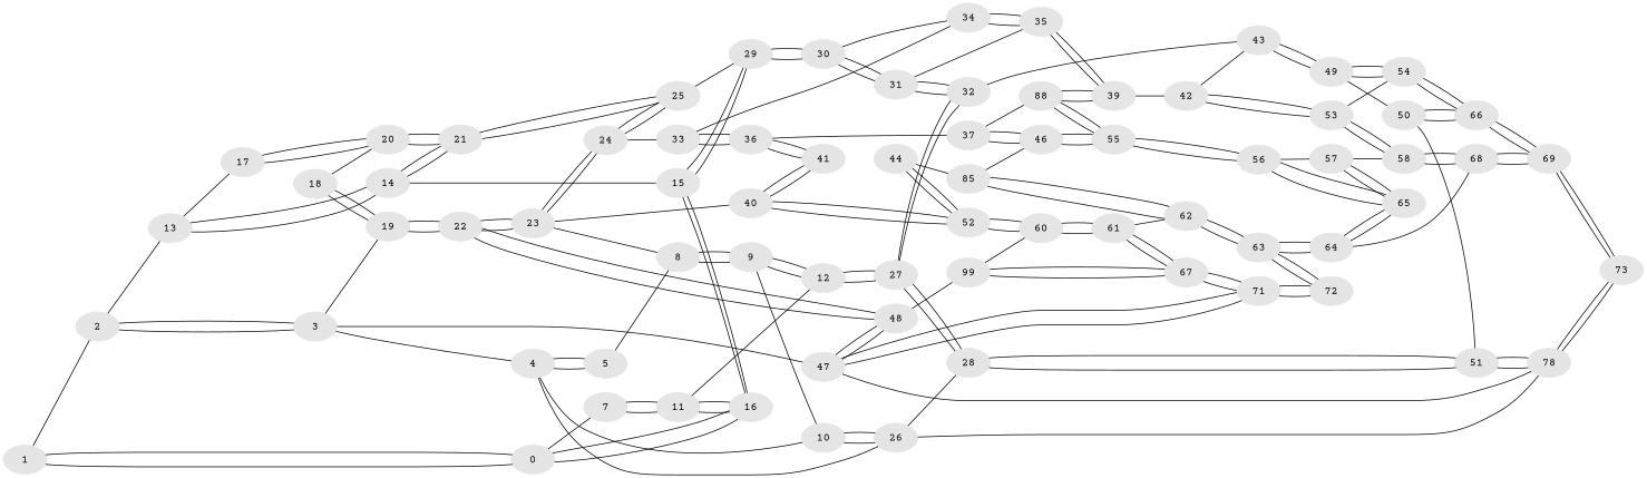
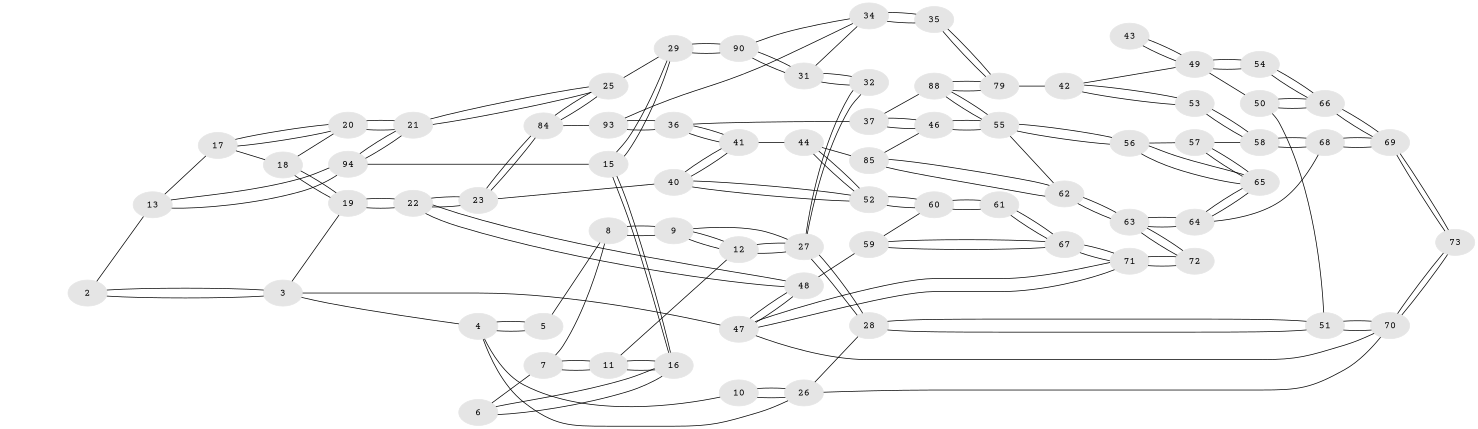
  graph {
    fontname="Courier Prime"
    rankdir=LR
    node [color=gray90 fontname="Courier Prime" style=filled]
    edge [fontname="Courier Prime"]
-   1
    2
-   6 [label=0]
+   6
    3
    13
    7
    16
    4
    19
    47
-   14
+   14 [label=94]
    17
    5
    10
    26
    22
    48
-   70 [label=78]
+   70
    71
    8
    28
    9
    11
    12
    27
    32
    15
    21
    18
    20
    29
    25
-   30
+   30 [label=90]
    23
-   24
+   24 [label=84]
    40
-   59 [label=99]
-   33
+   59
+   33 [label=93]
    41
    52
    34
    36
    51
    73
    43
    31
    35
-   39
+   39 [label=79]
    49
    37
    42
    n52 [label=88]
    46
    44
    55
    56
    53
    60
    n59 [label=85]
    54
    58
    50
    62
    63
    72
    67
    66
    69
    61
    68
    57
    65
    64
-   1 -- 2
-   1 -- 6
-   1 -- 6
    2 -- 3
    2 -- 3
    2 -- 13
    6 -- 7
    6 -- 16
    6 -- 16
    3 -- 4
    3 -- 19
    3 -- 47
    13 -- 14
    13 -- 14
    13 -- 17
-   23 -- 8
+   7 -- 8
    7 -- 11
    7 -- 11
    4 -- 5
    4 -- 5
    4 -- 10
    4 -- 26
    19 -- 22
    19 -- 22
    47 -- 48
    47 -- 48
    47 -- 70
    47 -- 71
    47 -- 71
    14 -- 15
    14 -- 21
    14 -- 21
+   17 -- 18
    17 -- 20
    17 -- 20
    5 -- 8
    10 -- 26
    10 -- 26
    26 -- 70
    26 -- 28
    22 -- 48
    22 -- 48
    22 -- 23
    22 -- 23
    48 -- 59
    70 -- 73
    70 -- 73
    71 -- 72
    71 -- 72
    8 -- 9
    8 -- 9
    28 -- 51
    28 -- 51
-   9 -- 10
+   9 -- 27
    9 -- 12
    9 -- 12
    11 -- 16
    11 -- 16
    11 -- 12
    12 -- 27
    12 -- 27
    27 -- 28
    27 -- 28
    27 -- 32
    27 -- 32
-   32 -- 43
    15 -- 16
    15 -- 16
    15 -- 29
    15 -- 29
    21 -- 25
    21 -- 25
    18 -- 19
    18 -- 19
    18 -- 20
    20 -- 21
    20 -- 21
    29 -- 30
    29 -- 30
    25 -- 29
    30 -- 34
    30 -- 31
    30 -- 31
    23 -- 24
    23 -- 24
    23 -- 40
    24 -- 25
    24 -- 25
    24 -- 33
    40 -- 41
    40 -- 41
    40 -- 52
    40 -- 52
    59 -- 60
    59 -- 67
    59 -- 67
    33 -- 34
    33 -- 36
    33 -- 36
+   41 -- 44
    52 -- 60
    52 -- 60
    34 -- 35
    34 -- 35
    36 -- 41
    36 -- 41
    36 -- 37
    51 -- 70
    51 -- 70
    43 -- 49
    43 -- 49
    31 -- 32
    31 -- 32
-   31 -- 35
+   31 -- 34
    35 -- 39
    35 -- 39
    39 -- 42
    49 -- 54
    49 -- 54
    49 -- 50
    37 -- n52
    37 -- 46
    37 -- 46
-   42 -- 43
+   42 -- 49
    42 -- 53
    42 -- 53
    n52 -- 39
    n52 -- 39
    n52 -- 55
    n52 -- 55
    46 -- 55
    46 -- 55
    44 -- 52
    44 -- 52
    44 -- n59
    55 -- 56
    55 -- 56
    56 -- 57
    56 -- 65
    56 -- 65
-   53 -- 54
    53 -- 58
    53 -- 58
    60 -- 61
    60 -- 61
    n59 -- 46
    n59 -- 62
    n59 -- 62
    54 -- 66
    54 -- 66
    58 -- 68
    58 -- 68
    50 -- 51
    50 -- 66
    50 -- 66
    62 -- 63
    62 -- 63
    63 -- 72
    63 -- 72
    63 -- 64
    63 -- 64
    67 -- 71
    67 -- 71
    66 -- 69
    66 -- 69
    69 -- 73
    69 -- 73
-   61 -- 62
+   55 -- 62
    61 -- 67
    61 -- 67
    68 -- 69
    68 -- 69
    57 -- 58
    57 -- 65
    57 -- 65
    64 -- 68
    64 -- 65
    64 -- 65
  }
